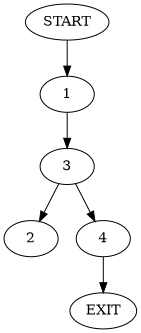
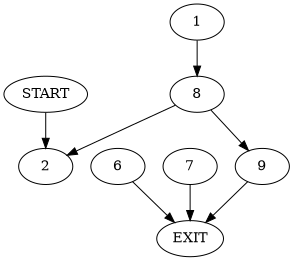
  digraph {
    n1 [label=START]
    1
-   3
+   3 [label=8]
    n4 [label=EXIT]
    2
-   4
-   n1 -> 1
+   4 [label=9]
+   6
+   7
+   n1 -> 2
    1 -> 3
    3 -> 2
    3 -> 4
    4 -> n4
+   6 -> n4
+   7 -> n4
  }
